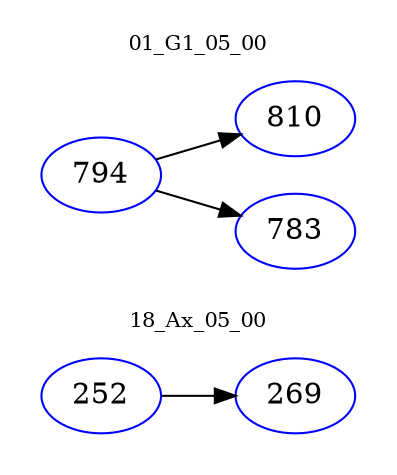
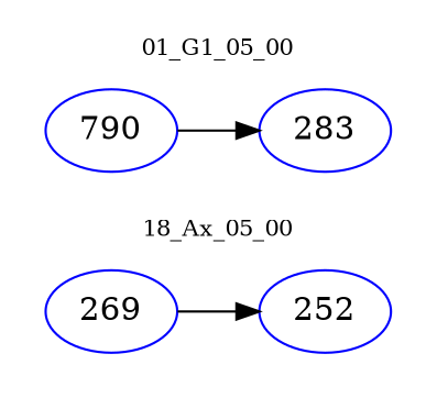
  digraph {
    rankdir=LR
    node [color=blue]
    edge [color=black]
    n1 [label=252]
    n2 [label=269]
-   n3 [label=794]
-   n4 [label=783]
-   n5 [label=810]
+   n3 [label=790]
+   n4 [label=283]
    subgraph cluster_1 {
      color=white
      fontsize=10
      label="18_Ax_05_00"
      n1
      n2
    }
    subgraph cluster_2 {
      color=white
      fontsize=10
      label="01_G1_05_00"
      n3
      n4
-     n5
    }
-   n1 -> n2
+   n2 -> n1
    n3 -> n4
-   n3 -> n5
  }
